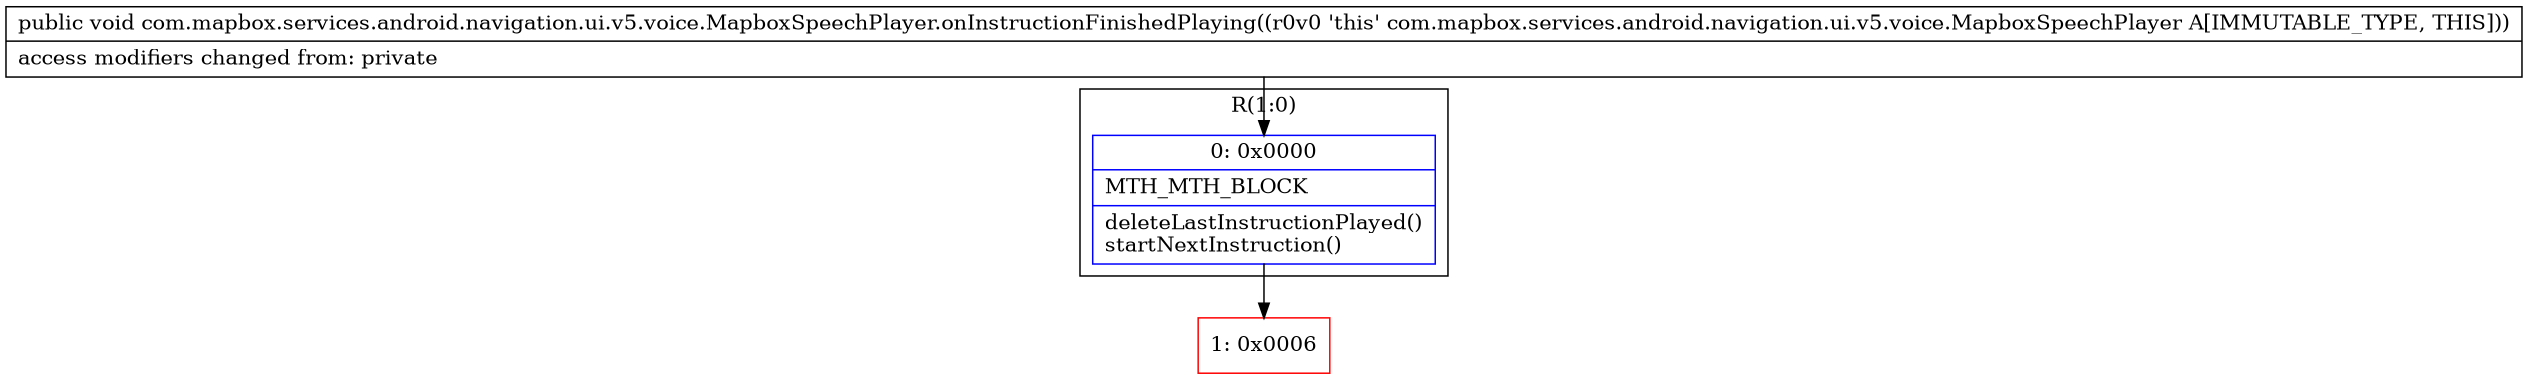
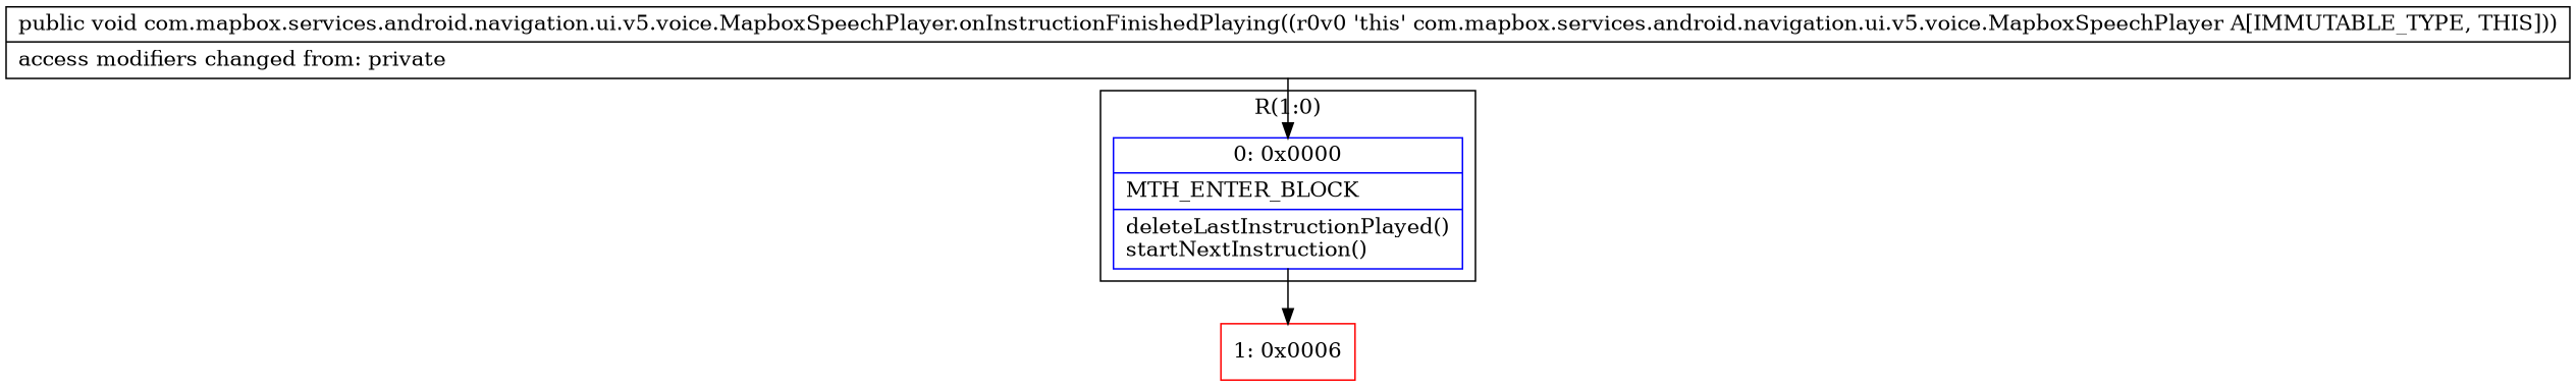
  digraph {
    node [shape=record]
-   n1 [color=blue label="{0\:\ 0x0000|MTH_MTH_BLOCK\l|deleteLastInstructionPlayed()\lstartNextInstruction()\l}"]
+   n1 [color=blue label="{0\:\ 0x0000|MTH_ENTER_BLOCK\l|deleteLastInstructionPlayed()\lstartNextInstruction()\l}"]
    n2 [color=red label="{1\:\ 0x0006}"]
    n3 [label="{public void com.mapbox.services.android.navigation.ui.v5.voice.MapboxSpeechPlayer.onInstructionFinishedPlaying((r0v0 'this' com.mapbox.services.android.navigation.ui.v5.voice.MapboxSpeechPlayer A[IMMUTABLE_TYPE, THIS]))  | access modifiers changed from: private\l}"]
    subgraph cluster_1 {
      label="R(1:0)"
      n1
    }
    n1 -> n2
    n3 -> n1
  }
